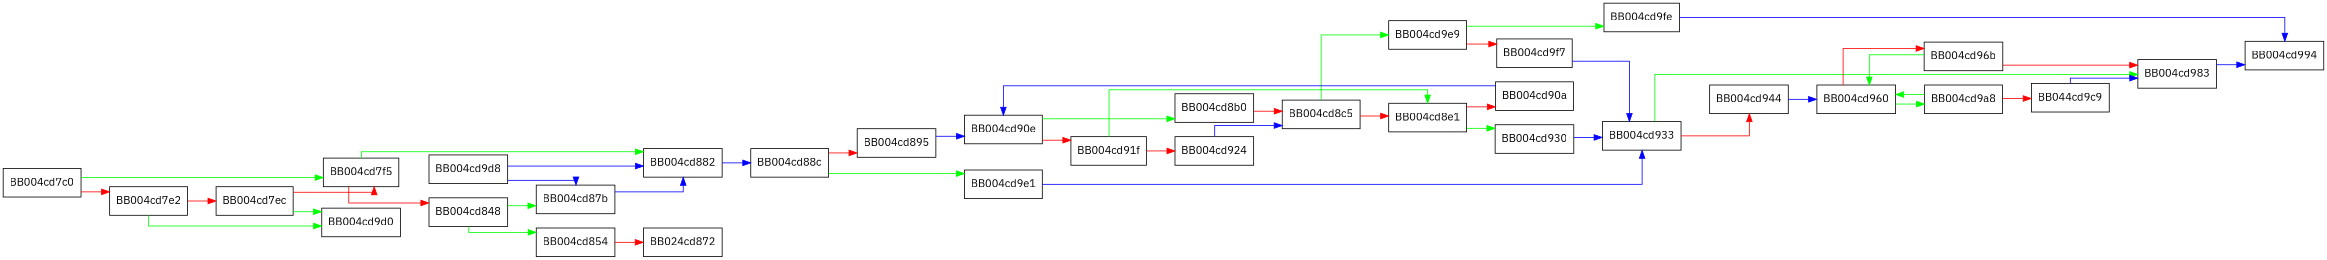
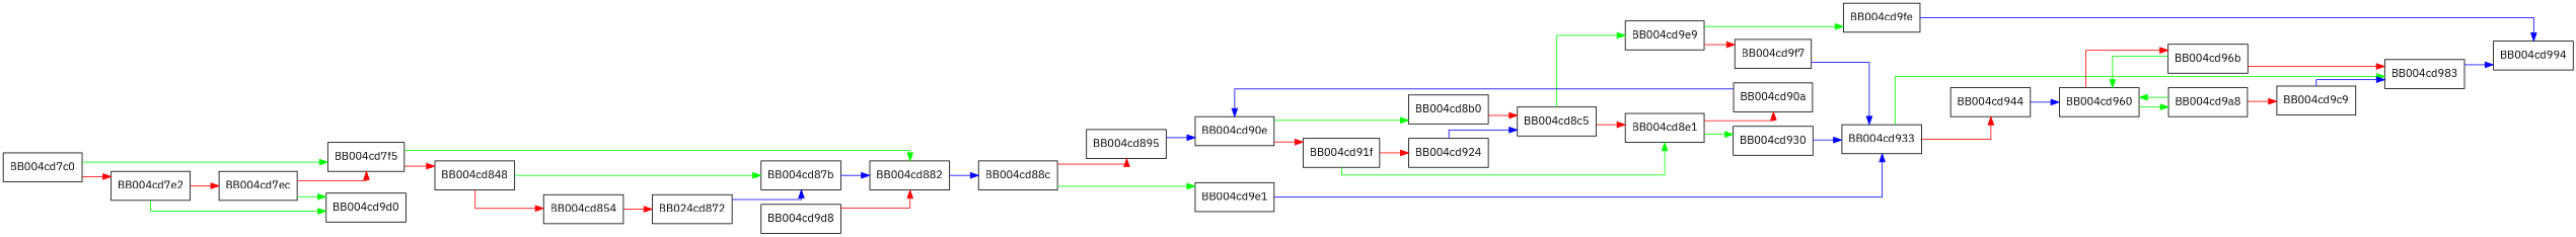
  digraph {
    fontname="IBM Plex Sans"
    rankdir=LR
    splines=ortho
    node [fontname="IBM Plex Sans" shape=box]
    edge [color=red fontname="IBM Plex Sans"]
    BB004cd7c0
    BB004cd7f5
    BB004cd7e2
    BB004cd882
    BB004cd848
    BB004cd9d0
    BB004cd7ec
    BB004cd88c
    BB004cd87b
    BB004cd854
    BB004cd9e1
    BB004cd895
    n13 [label=BB024cd872]
    BB004cd9d8
    BB004cd933
    BB004cd90e
    BB004cd983
    BB004cd944
    BB004cd8b0
    BB004cd91f
    BB004cd8c5
    BB004cd8e1
    BB004cd924
    BB004cd9e9
    BB004cd9fe
    BB004cd9f7
    BB004cd930
    BB004cd90a
    BB004cd994
    BB004cd960
    BB004cd9a8
    BB004cd96b
-   BB004cd9c9 [label=BB044cd9c9]
+   BB004cd9c9
    BB004cd7c0 -> BB004cd7f5 [color=green]
    BB004cd7c0 -> BB004cd7e2
    BB004cd7f5 -> BB004cd882 [color=green]
    BB004cd7f5 -> BB004cd848
    BB004cd7e2 -> BB004cd9d0 [color=green]
    BB004cd7e2 -> BB004cd7ec
    BB004cd882 -> BB004cd88c [color=blue]
    BB004cd848 -> BB004cd87b [color=green]
-   BB004cd848 -> BB004cd854 [color=green]
+   BB004cd848 -> BB004cd854
    BB004cd7ec -> BB004cd7f5
    BB004cd7ec -> BB004cd9d0 [color=green]
    BB004cd88c -> BB004cd9e1 [color=green]
    BB004cd88c -> BB004cd895
    BB004cd87b -> BB004cd882 [color=blue]
    BB004cd854 -> n13
    BB004cd9e1 -> BB004cd933 [color=blue]
    BB004cd895 -> BB004cd90e [color=blue]
-   BB004cd9d8 -> BB004cd87b [color=blue]
-   BB004cd9d8 -> BB004cd882 [color=blue]
+   n13 -> BB004cd87b [color=blue]
+   BB004cd9d8 -> BB004cd882
    BB004cd933 -> BB004cd983 [color=green]
    BB004cd933 -> BB004cd944
    BB004cd90e -> BB004cd8b0 [color=green]
    BB004cd90e -> BB004cd91f
    BB004cd983 -> BB004cd994 [color=blue]
    BB004cd944 -> BB004cd960 [color=blue]
    BB004cd8b0 -> BB004cd8c5
    BB004cd91f -> BB004cd8e1 [color=green]
    BB004cd91f -> BB004cd924
    BB004cd8c5 -> BB004cd8e1
    BB004cd8c5 -> BB004cd9e9 [color=green]
    BB004cd8e1 -> BB004cd930 [color=green]
    BB004cd8e1 -> BB004cd90a
    BB004cd924 -> BB004cd8c5 [color=blue]
    BB004cd9e9 -> BB004cd9fe [color=green]
    BB004cd9e9 -> BB004cd9f7
    BB004cd9fe -> BB004cd994 [color=blue]
    BB004cd9f7 -> BB004cd933 [color=blue]
    BB004cd930 -> BB004cd933 [color=blue]
    BB004cd90a -> BB004cd90e [color=blue]
    BB004cd960 -> BB004cd9a8 [color=green]
    BB004cd960 -> BB004cd96b
    BB004cd9a8 -> BB004cd960 [color=green]
    BB004cd9a8 -> BB004cd9c9
    BB004cd96b -> BB004cd983
    BB004cd96b -> BB004cd960 [color=green]
    BB004cd9c9 -> BB004cd983 [color=blue]
  }
